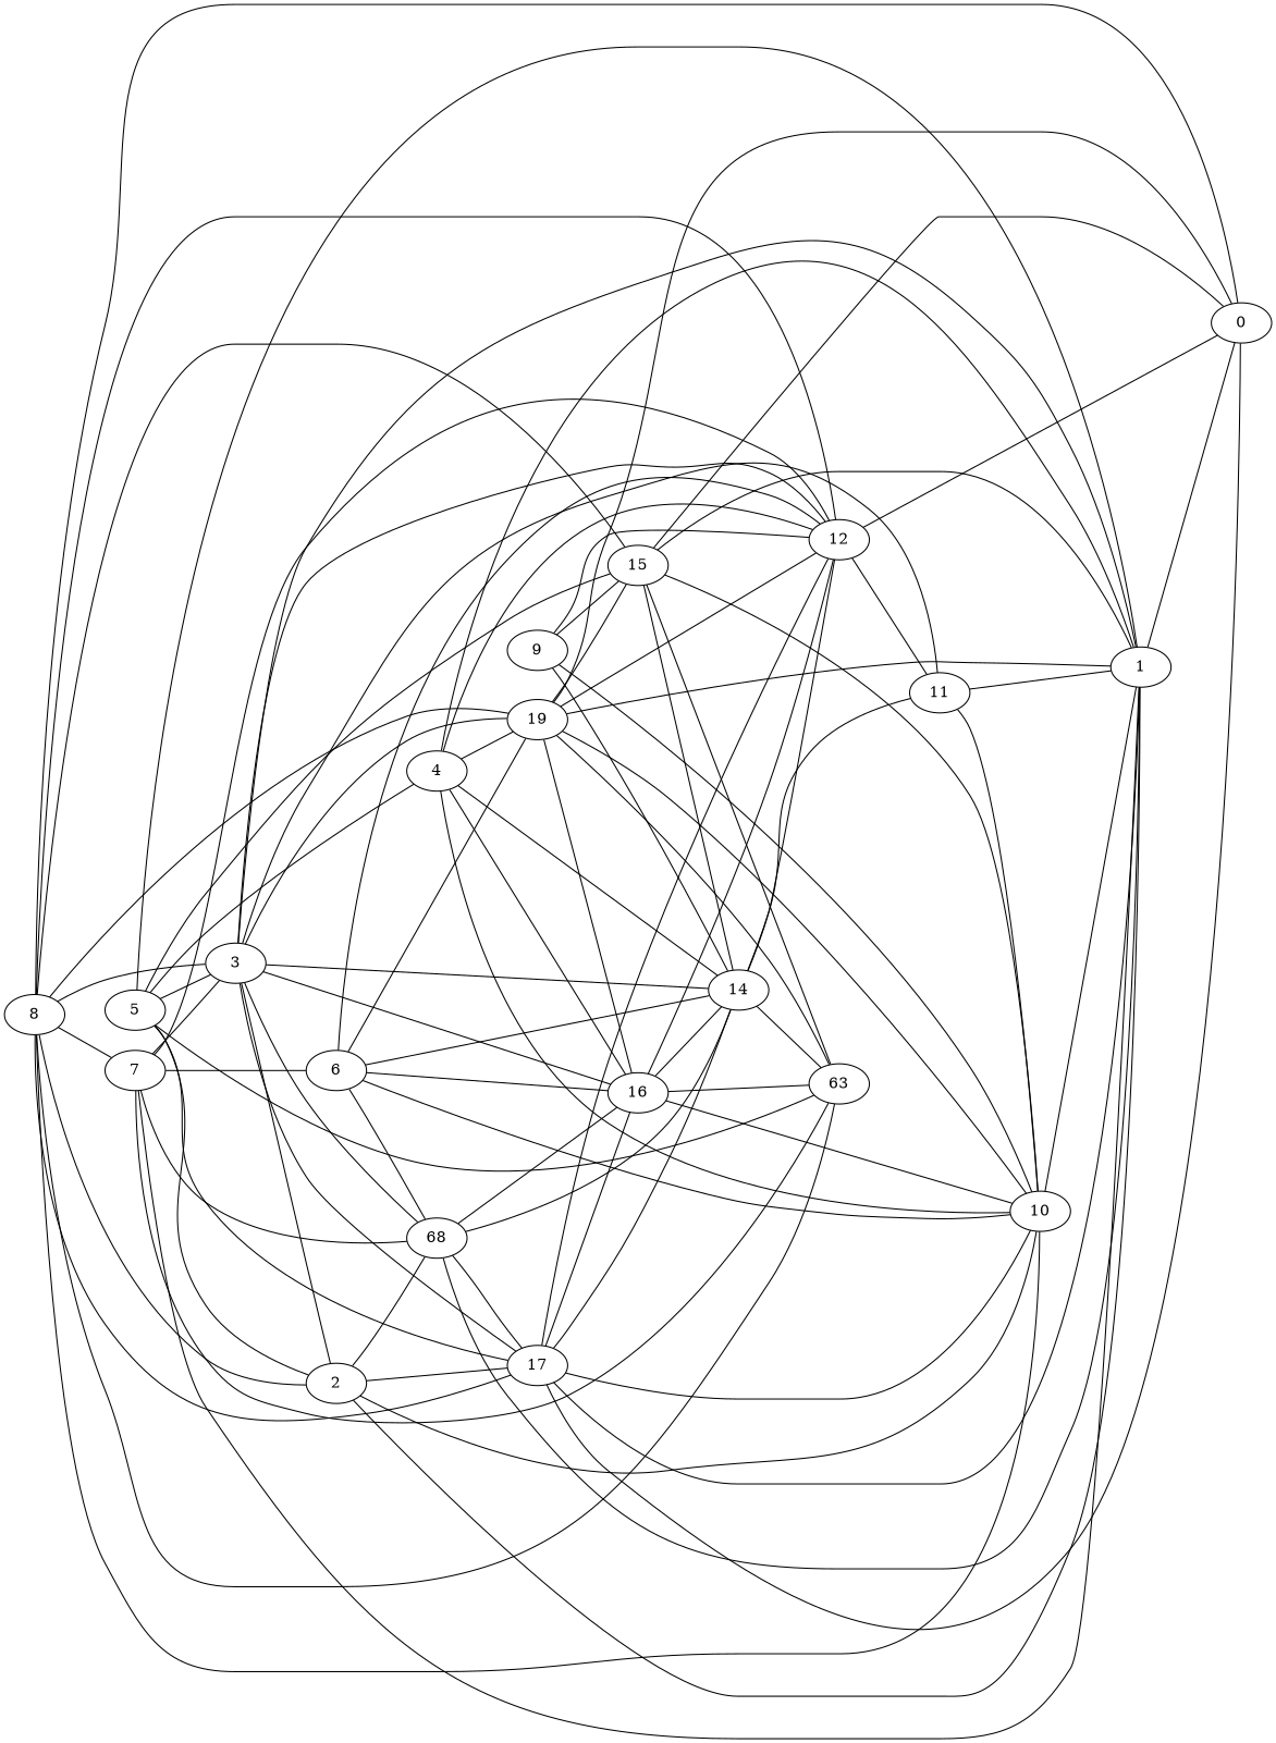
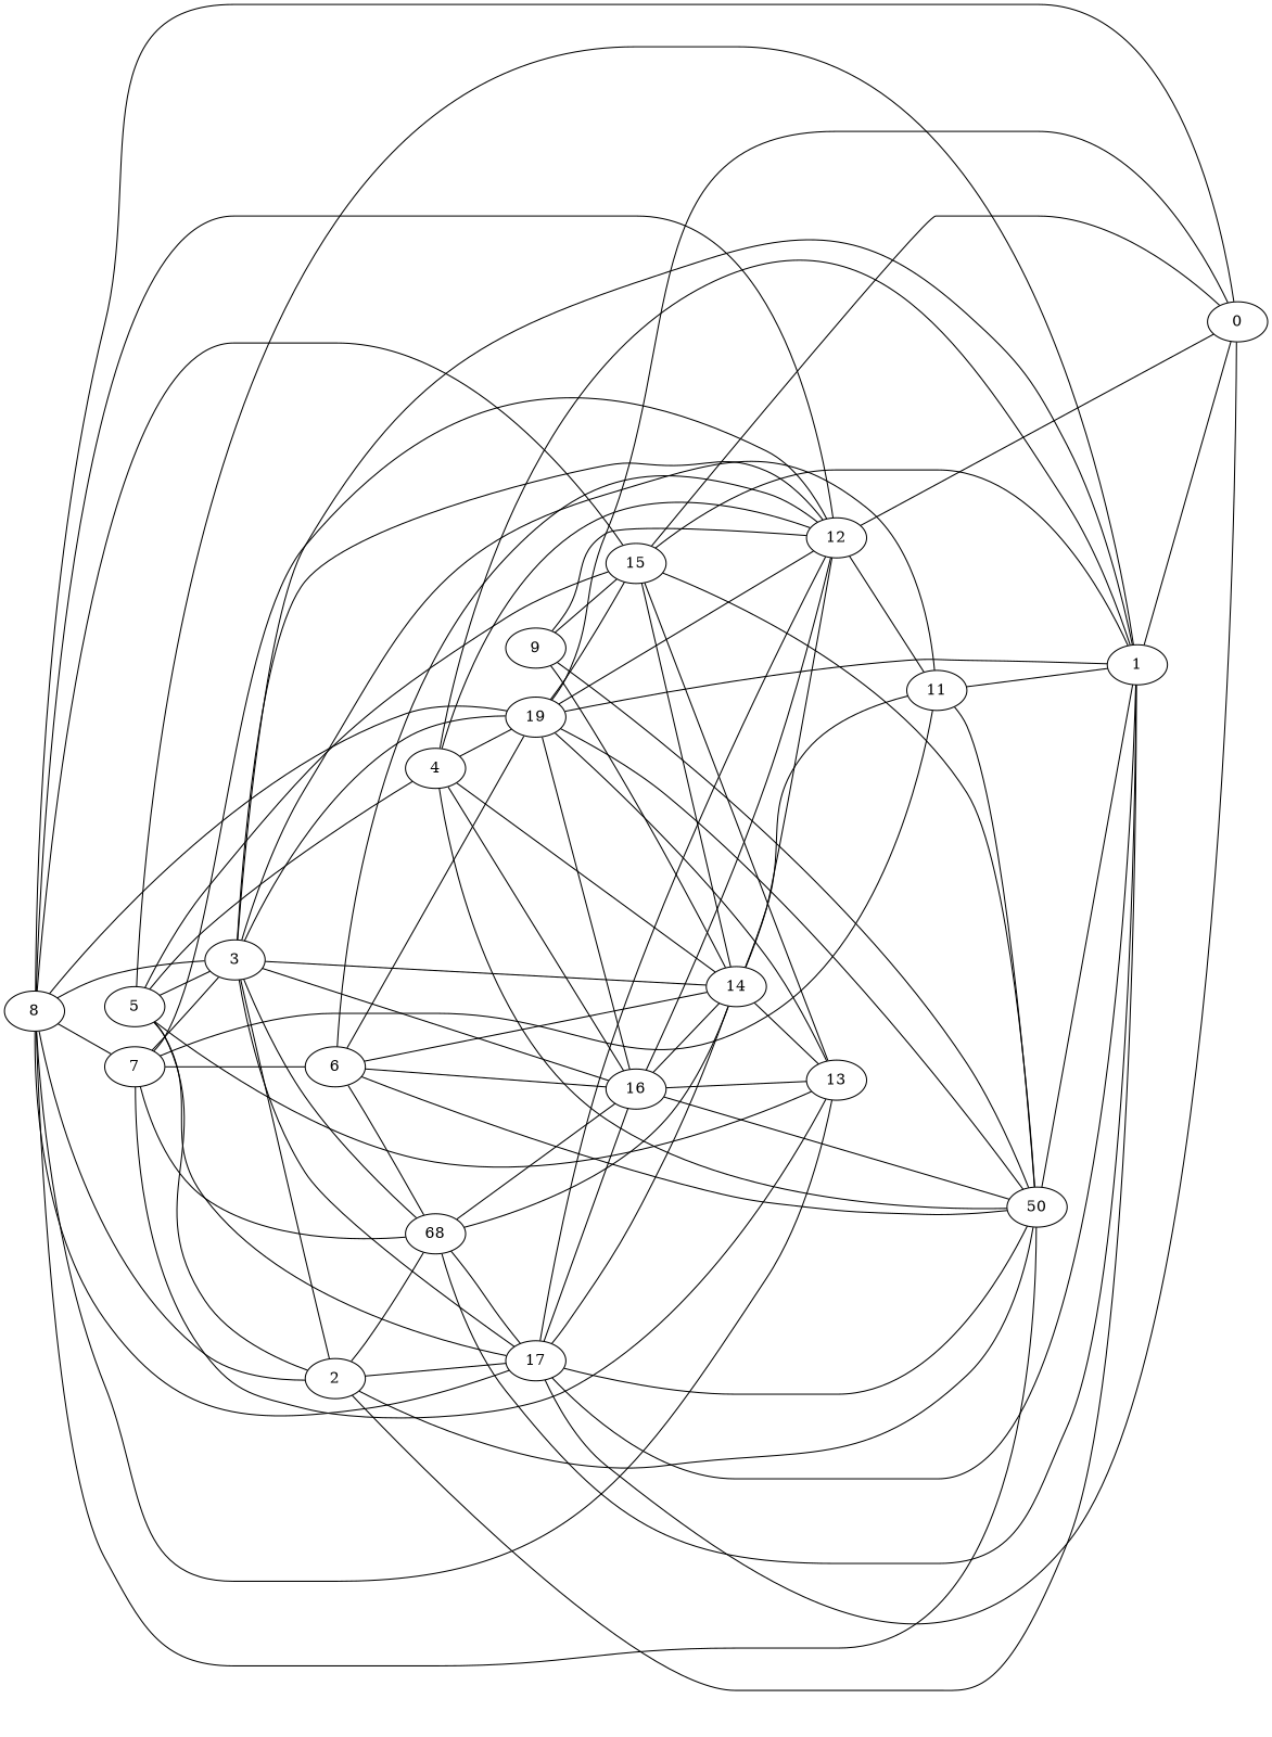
  digraph {
    rankdir=LR
    edge [color=black dir=none]
    14
    12
-   13 [label=63]
+   13
    11
    0
    2
    17
-   10
+   10 [label=50]
    n9 [label=68]
    1
    16
    5
    3
    4
    15
    19
    8
    7
    6
    9
    subgraph sub_1 {
      14
      12
      13
      11
      0
      2
      17
      10
      n9
      1
      16
      5
      3
      4
      15
      19
      8
      7
      6
      9
    }
    14 -> 12
    14 -> 13
    14 -> 11
    12 -> 11
    12 -> 0
    11 -> 10
    11 -> 1
    2 -> 17
    2 -> 10
    2 -> n9
    2 -> 1
    17 -> 14
    17 -> 12
    17 -> 0
    17 -> 10
    17 -> 1
    17 -> 16
    10 -> 1
    n9 -> 14
    n9 -> 17
    n9 -> 1
    n9 -> 16
    1 -> 0
    16 -> 14
    16 -> 12
    16 -> 13
    16 -> 10
    5 -> 13
    5 -> 2
    5 -> 17
    5 -> 1
    5 -> 3
    5 -> 4
    5 -> 15
    3 -> 14
    3 -> 12
    3 -> 11
    3 -> 2
    3 -> 17
    3 -> n9
    3 -> 1
    3 -> 16
    3 -> 19
    4 -> 14
    4 -> 12
    4 -> 10
    4 -> 1
    4 -> 16
    4 -> 19
    15 -> 14
    15 -> 13
    15 -> 0
    15 -> 10
    15 -> 1
    19 -> 12
    19 -> 13
    19 -> 0
    19 -> 10
    19 -> 1
    19 -> 16
    19 -> 15
    8 -> 12
    8 -> 13
    8 -> 0
    8 -> 2
    8 -> 17
    8 -> 10
    8 -> 3
    8 -> 15
    8 -> 19
    8 -> 7
    7 -> 12
    7 -> 13
-   7 -> 1
+   7 -> 11
    7 -> n9
    7 -> 3
    7 -> 6
    6 -> 14
    6 -> 12
    6 -> 10
    6 -> n9
    6 -> 16
    6 -> 19
    9 -> 14
    9 -> 12
    9 -> 10
    9 -> 15
  }
